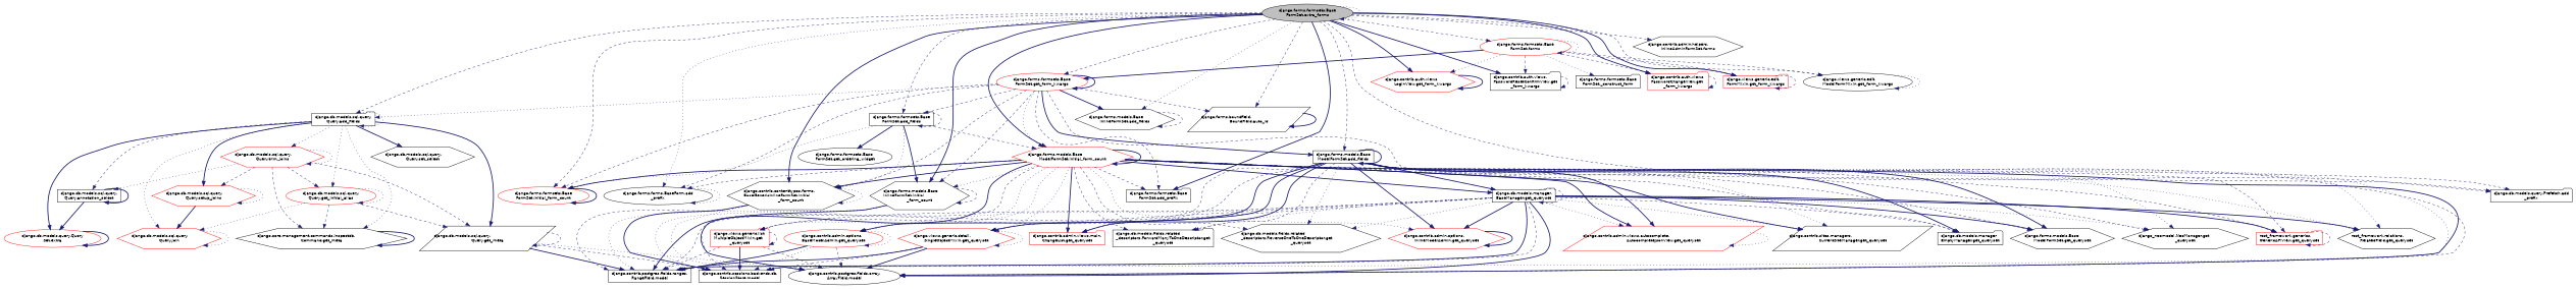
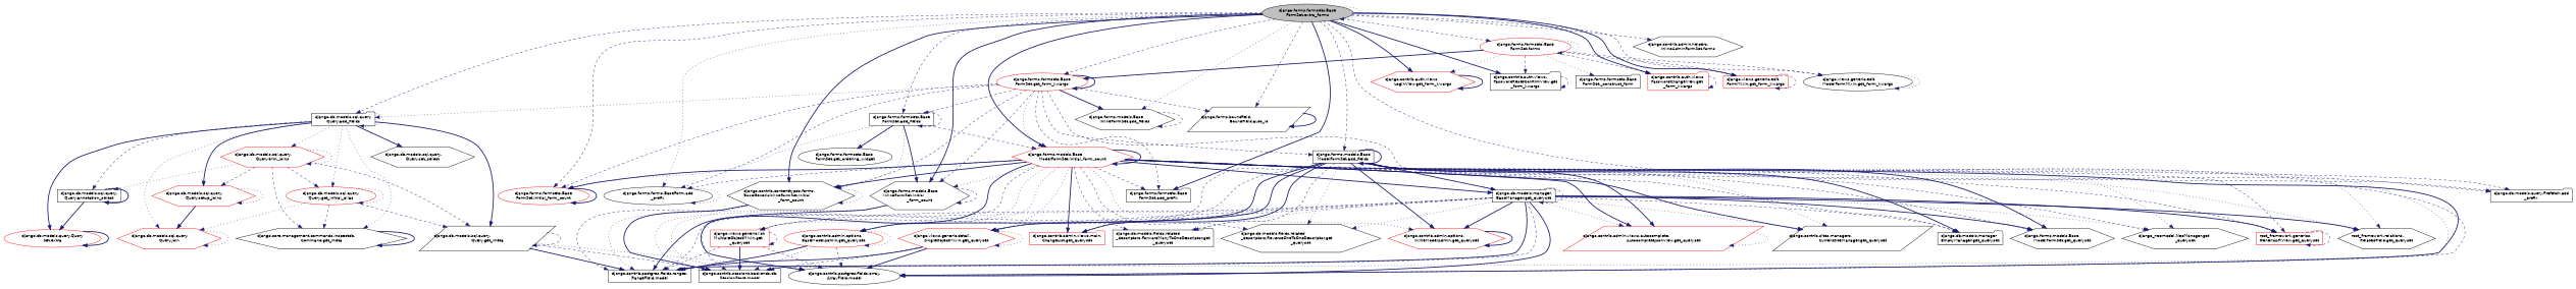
  digraph {
    rankdir=TB
    node [color=black fillcolor=white fontname=Helvetica fontsize=10 shape=folder style=filled]
    edge [color=midnightblue fontname=Helvetica fontsize=10 labelfontname=Helvetica labelfontsize=10 style=dashed]
    n1 [fillcolor=grey75 fontcolor=black height=0.2 label="django.forms.formsets.Base\lFormSet.extra_forms" shape=ellipse width=0.4]
    n2 [height=0.2 label="django.db.models.sql.query.\lQuery.add_fields" width=0.4]
    n3 [height=0.2 label="django.forms.formsets.Base\lFormSet.add_fields" width=0.4]
    n4 [height=0.2 label="django.contrib.contenttypes.forms.\lBaseGenericInlineFormSet.initial\l_form_count" shape=hexagon width=0.4]
    n5 [color=red height=0.2 label="django.forms.formsets.Base\lFormSet.initial_form_count" shape=ellipse width=0.4]
    n6 [color=red height=0.2 label="django.forms.models.Base\lModelFormSet.initial_form_count" shape=hexagon width=0.4]
    n7 [height=0.2 label="django.forms.forms.BaseForm.add\l_prefix" shape=ellipse width=0.4]
    n8 [height=0.2 label="django.forms.formsets.Base\lFormSet.add_prefix" width=0.4]
    n9 [height=0.2 label="django.db.models.query.Prefetch.add\l_prefix" width=0.4]
    n10 [height=0.2 label="django.forms.models.Base\lInlineFormSet.initial\l_form_count" shape=hexagon width=0.4]
    n11 [height=0.2 label="django.forms.models.Base\lModelFormSet.add_fields" width=0.4]
    n12 [height=0.2 label="django.forms.models.Base\lInlineFormSet.add_fields" shape=hexagon width=0.4]
    n13 [height=0.2 label="django.forms.boundfield.\lBoundField.auto_id" shape=parallelogram width=0.4]
    n14 [height=0.2 label="django.contrib.admin.helpers.\lInlineAdminFormSet.forms" shape=hexagon width=0.4]
    n15 [color=red height=0.2 label="django.forms.formsets.Base\lFormSet.forms" shape=ellipse width=0.4]
    n16 [color=red height=0.2 label="django.contrib.auth.views.\lLoginView.get_form_kwargs" shape=hexagon width=0.4]
    n17 [height=0.2 label="django.contrib.auth.views.\lPasswordResetConfirmView.get\l_form_kwargs" width=0.4]
    n18 [color=red height=0.2 label="django.contrib.auth.views.\lPasswordChangeView.get\l_form_kwargs" width=0.4]
    n19 [color=red height=0.2 label="django.views.generic.edit.\lFormMixin.get_form_kwargs" width=0.4]
    n20 [height=0.2 label="django.views.generic.edit.\lModelFormMixin.get_form_kwargs" shape=ellipse width=0.4]
    n21 [color=red height=0.2 label="django.forms.formsets.Base\lFormSet.get_form_kwargs" shape=ellipse width=0.4]
    n22 [height=0.2 label="django.db.models.sql.query.\lQuery.annotation_select" width=0.4]
    n23 [color=red height=0.2 label="django.db.models.query.Query\lSet.extra" shape=ellipse width=0.4]
    n24 [color=red height=0.2 label="django.db.models.sql.query.\lQuery.get_initial_alias" shape=ellipse width=0.4]
    n25 [height=0.2 label="django.db.models.sql.query.\lQuery.get_meta" shape=parallelogram width=0.4]
    n26 [height=0.2 label="django.core.management.commands.inspectdb.\lCommand.get_meta" shape=hexagon width=0.4]
    n27 [color=red height=0.2 label="django.db.models.sql.query.\lQuery.join" shape=hexagon width=0.4]
    n28 [height=0.2 label="django.db.models.sql.query.\lQuery.set_select" shape=hexagon width=0.4]
    n29 [color=red height=0.2 label="django.db.models.sql.query.\lQuery.setup_joins" shape=hexagon width=0.4]
    n30 [color=red height=0.2 label="django.db.models.sql.query.\lQuery.trim_joins" shape=hexagon width=0.4]
    n31 [height=0.2 label="django.forms.formsets.Base\lFormSet.get_ordering_widget" shape=ellipse width=0.4]
    n32 [height=0.2 label="django.contrib.postgres.fields.array.\lArrayField.model" shape=ellipse width=0.4]
    n33 [height=0.2 label="django.contrib.postgres.fields.ranges.\lRangeField.model" width=0.4]
    n34 [height=0.2 label="django.contrib.sessions.backends.db.\lSessionStore.model" width=0.4]
    n35 [color=red height=0.2 label="django.contrib.admin.views.autocomplete.\lAutocompleteJsonView.get_queryset" shape=parallelogram width=0.4]
    n36 [height=0.2 label="django.contrib.sites.managers.\lCurrentSiteManager.get_queryset" shape=parallelogram width=0.4]
    n37 [height=0.2 label="django.db.models.manager.\lBaseManager.get_queryset" width=0.4]
    n38 [height=0.2 label="django.db.models.manager.\lEmptyManager.get_queryset" width=0.4]
    n39 [height=0.2 label="django.forms.models.Base\lModelFormSet.get_queryset" shape=hexagon width=0.4]
    n40 [color=red height=0.2 label="django.views.generic.detail.\lSingleObjectMixin.get_queryset" shape=hexagon width=0.4]
    n41 [color=red height=0.2 label="django.views.generic.list.\lMultipleObjectMixin.get\l_queryset" width=0.4]
    n42 [height=0.2 label="django_neomodel.NeoManager.get\l_queryset" shape=hexagon width=0.4]
    n43 [color=red height=0.2 label="rest_framework.generics.\lGenericAPIView.get_queryset" width=0.4]
    n44 [height=0.2 label="rest_framework.relations.\lRelatedField.get_queryset" shape=hexagon width=0.4]
    n45 [height=0.2 label="django.db.models.fields.related\l_descriptors.ForwardManyToOneDescriptor.get\l_queryset" width=0.4]
    n46 [height=0.2 label="django.db.models.fields.related\l_descriptors.ReverseOneToOneDescriptor.get\l_queryset" shape=hexagon width=0.4]
    n47 [color=red height=0.2 label="django.contrib.admin.options.\lBaseModelAdmin.get_queryset" shape=ellipse width=0.4]
    n48 [color=red height=0.2 label="django.contrib.admin.options.\lInlineModelAdmin.get_queryset" shape=hexagon width=0.4]
    n49 [color=red height=0.2 label="django.contrib.admin.views.main.\lChangeList.get_queryset" width=0.4]
    n50 [height=0.2 label="django.forms.formsets.Base\lFormSet._construct_form" width=0.4]
    n1 -> n1 [style=dotted]
    n1 -> n2
    n1 -> n3
    n1 -> n4 [style=bold]
    n1 -> n5
    n1 -> n6 [style=bold]
    n1 -> n7 [style=dotted]
    n1 -> n8 [style=bold]
    n1 -> n9
    n1 -> n10 [style=bold]
    n1 -> n11
    n1 -> n12 [style=dotted]
    n1 -> n13
    n1 -> n14
    n1 -> n15
    n1 -> n16 [style=bold]
    n1 -> n17 [style=bold]
    n1 -> n18 [style=bold]
    n1 -> n19 [style=bold]
    n1 -> n20
    n1 -> n21
    n2 -> n2 [style=dotted]
    n2 -> n22
    n2 -> n23 [style=bold]
    n2 -> n24 [style=dotted]
    n2 -> n25 [style=bold]
    n2 -> n26 [style=dotted]
    n2 -> n27 [style=dotted]
    n2 -> n28 [style=bold]
    n2 -> n29 [style=bold]
    n2 -> n30 [style=dotted]
    n3 -> n3
    n3 -> n4 [style=dotted]
    n3 -> n5 [style=dotted]
    n3 -> n6
    n3 -> n10 [style=bold]
    n3 -> n31 [style=bold]
    n4 -> n4 [style=dotted]
    n4 -> n32 [style=dotted]
    n4 -> n33
    n4 -> n34 [style=bold]
    n5 -> n5 [style=bold]
    n6 -> n4 [style=bold]
    n6 -> n5 [style=bold]
    n6 -> n6 [style=bold]
    n6 -> n7
    n6 -> n8
    n6 -> n9
    n6 -> n10 [style=dotted]
    n6 -> n32 [style=bold]
    n6 -> n33 [style=bold]
    n6 -> n34
    n6 -> n35 [style=bold]
    n6 -> n36 [style=bold]
    n6 -> n37 [style=bold]
    n6 -> n38
    n6 -> n39
    n6 -> n40 [style=dotted]
    n6 -> n41 [style=dotted]
    n6 -> n42
    n6 -> n43
    n6 -> n44 [style=dotted]
    n6 -> n45
    n6 -> n46
    n6 -> n47 [style=dotted]
    n6 -> n48 [style=dotted]
    n6 -> n49 [style=bold]
    n7 -> n7 [style=dotted]
    n10 -> n10
    n10 -> n32 [style=bold]
    n10 -> n33 [style=dotted]
    n10 -> n34 [style=dotted]
    n11 -> n11 [style=bold]
    n11 -> n32
    n11 -> n33
    n11 -> n34 [style=dotted]
    n11 -> n35 [style=bold]
    n11 -> n36 [style=dotted]
    n11 -> n37 [style=bold]
    n11 -> n38 [style=bold]
    n11 -> n39 [style=bold]
    n11 -> n40 [style=bold]
    n11 -> n41
    n11 -> n42 [style=dotted]
    n11 -> n43
    n11 -> n44 [style=dotted]
    n11 -> n45
    n11 -> n46 [style=dotted]
    n11 -> n47 [style=bold]
    n11 -> n48 [style=bold]
    n11 -> n49 [style=bold]
    n12 -> n12
    n13 -> n13 [style=bold]
    n15 -> n15 [style=dotted]
    n15 -> n16 [style=dotted]
    n15 -> n17
    n15 -> n18
    n15 -> n19
    n15 -> n20
    n15 -> n21 [style=bold]
    n15 -> n50 [style=dotted]
    n16 -> n16 [style=bold]
    n17 -> n17
    n18 -> n18
    n19 -> n19
    n20 -> n20 [style=dotted]
    n21 -> n2 [style=dotted]
    n21 -> n3
    n21 -> n4
    n21 -> n5
    n21 -> n6 [style=dotted]
    n21 -> n7
    n21 -> n8
    n21 -> n9
    n21 -> n10
-   n21 -> n11 [style=bold]
+   n21 -> n11
    n21 -> n12 [style=bold]
    n21 -> n13
    n21 -> n21 [style=bold]
    n22 -> n22 [style=bold]
    n22 -> n23 [style=bold]
    n23 -> n23 [style=bold]
    n24 -> n24 [style=dotted]
    n24 -> n25
    n24 -> n26
    n24 -> n27 [style=dotted]
    n25 -> n25
    n25 -> n32 [style=dotted]
    n25 -> n33 [style=bold]
    n25 -> n34
    n26 -> n26 [style=bold]
    n27 -> n27 [style=dotted]
    n29 -> n27 [style=bold]
    n29 -> n29 [style=dotted]
    n30 -> n22 [style=dotted]
    n30 -> n24
    n30 -> n25
    n30 -> n26
    n30 -> n29
    n30 -> n30 [style=dotted]
    n35 -> n35 [style=dotted]
    n37 -> n32 [style=bold]
    n37 -> n33 [style=bold]
    n37 -> n34
    n37 -> n35 [style=dotted]
    n37 -> n36 [style=dotted]
    n37 -> n37
    n37 -> n38
    n37 -> n39 [style=bold]
    n37 -> n40
    n37 -> n41
    n37 -> n42 [style=dotted]
    n37 -> n43 [style=bold]
    n37 -> n44 [style=bold]
    n37 -> n45 [style=dotted]
    n37 -> n46 [style=dotted]
    n37 -> n47 [style=dotted]
    n37 -> n48 [style=bold]
    n37 -> n49
    n40 -> n32 [style=bold]
    n40 -> n33 [style=bold]
    n40 -> n34
    n40 -> n40 [style=dotted]
    n41 -> n32
    n41 -> n33
    n41 -> n34 [style=bold]
    n41 -> n41
    n43 -> n43
    n47 -> n32
    n47 -> n33 [style=bold]
    n47 -> n34 [style=dotted]
    n47 -> n47 [style=dotted]
    n48 -> n48 [style=bold]
  }
